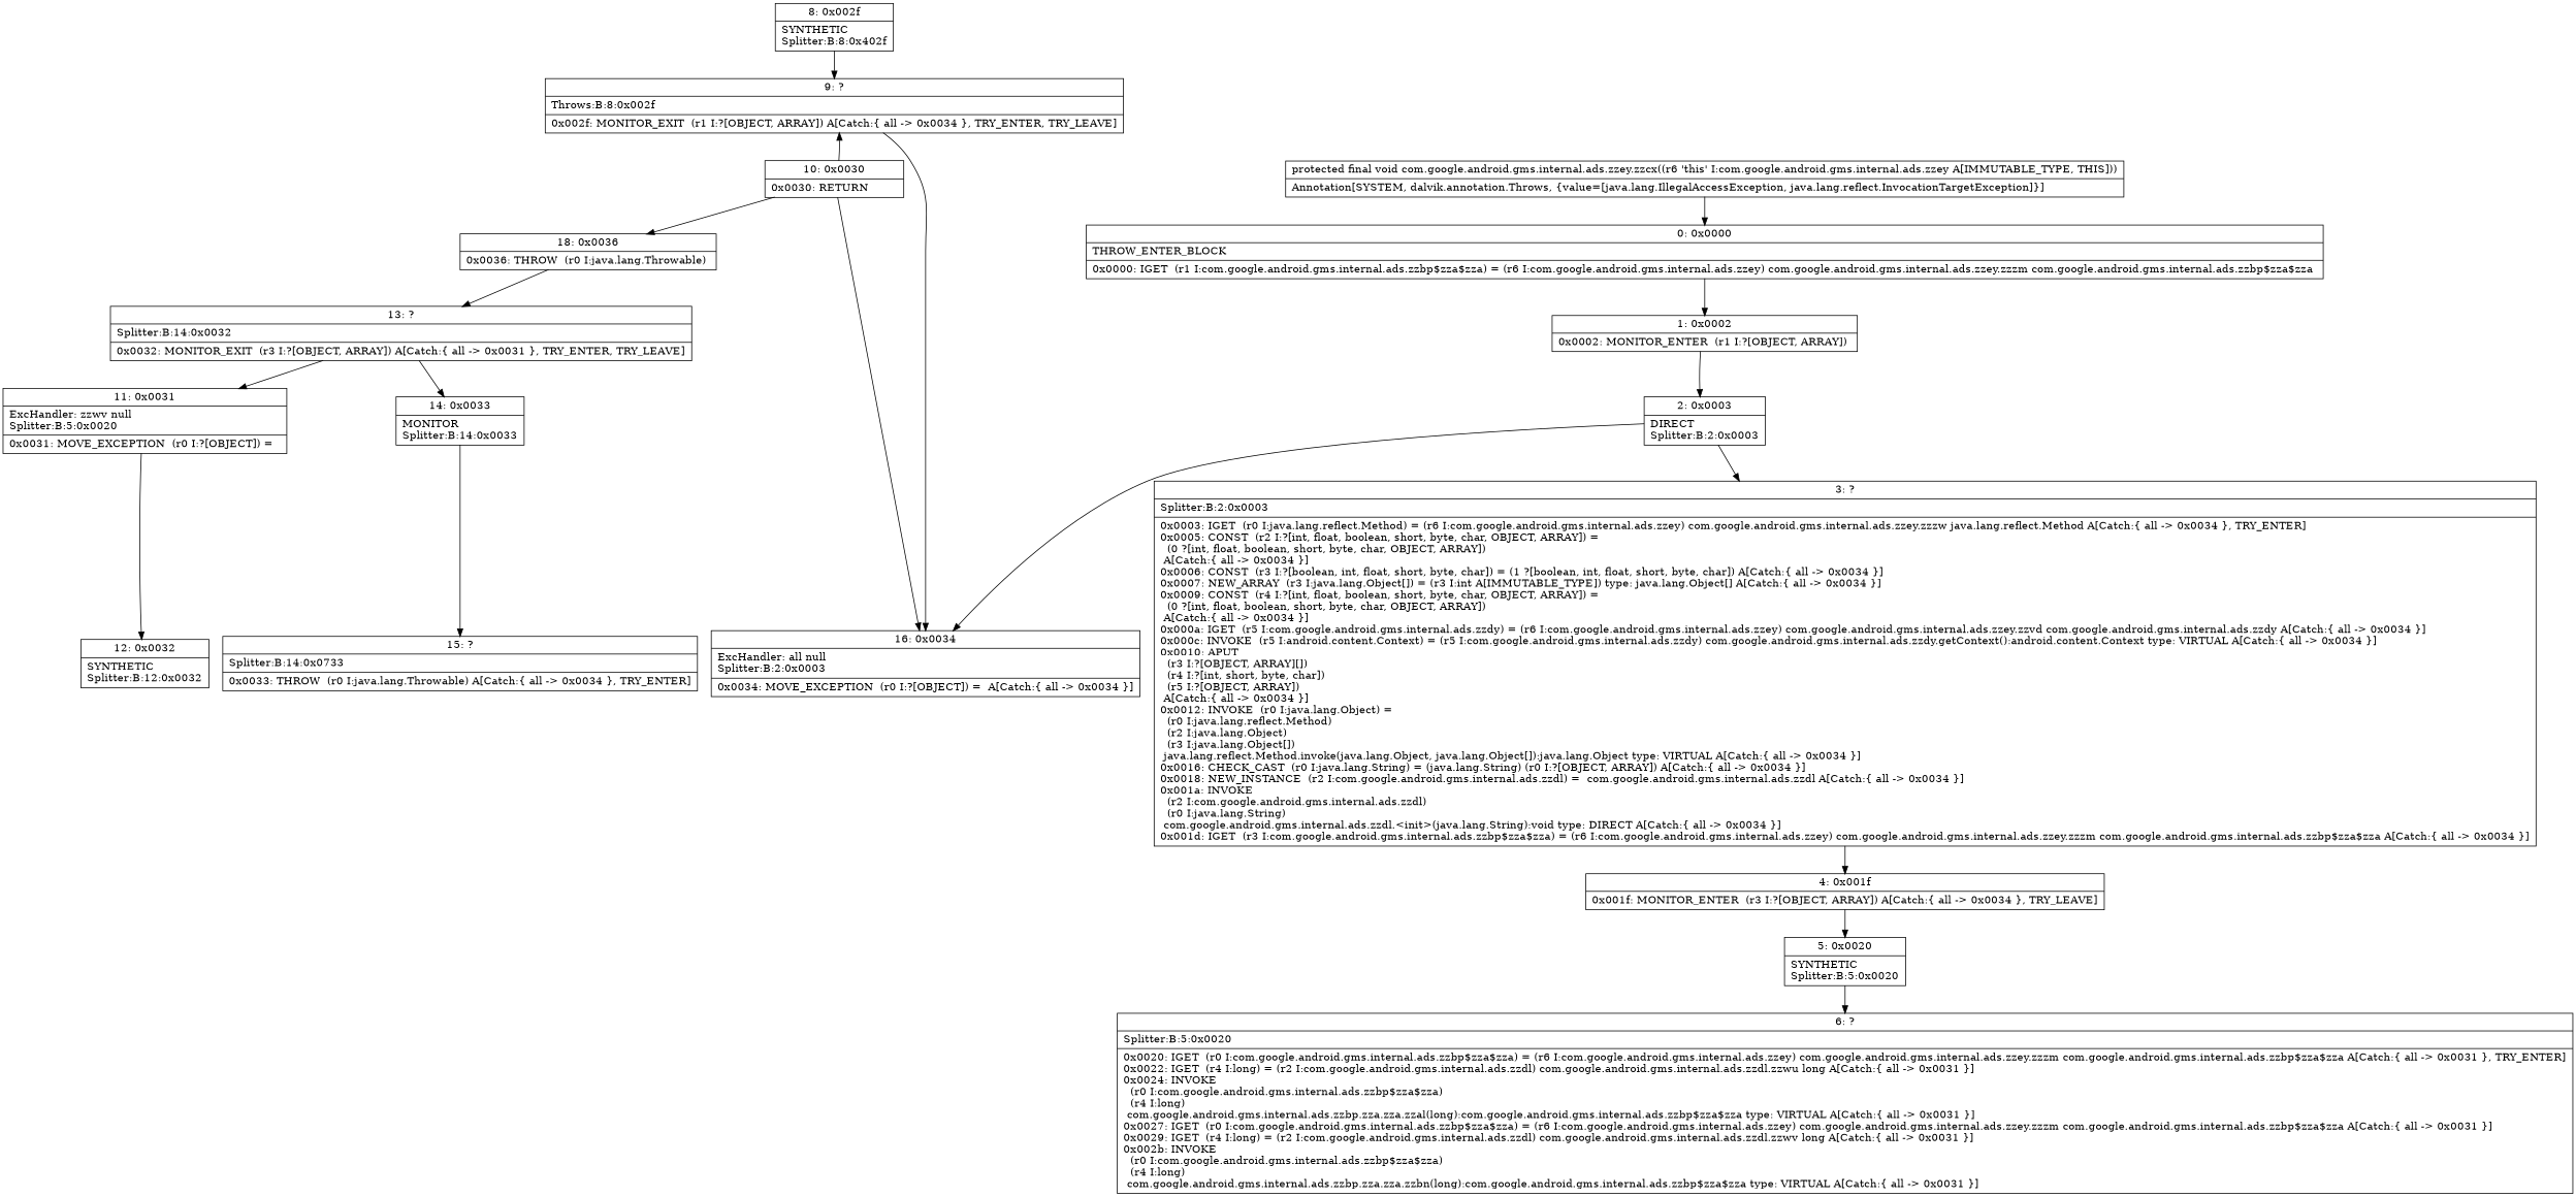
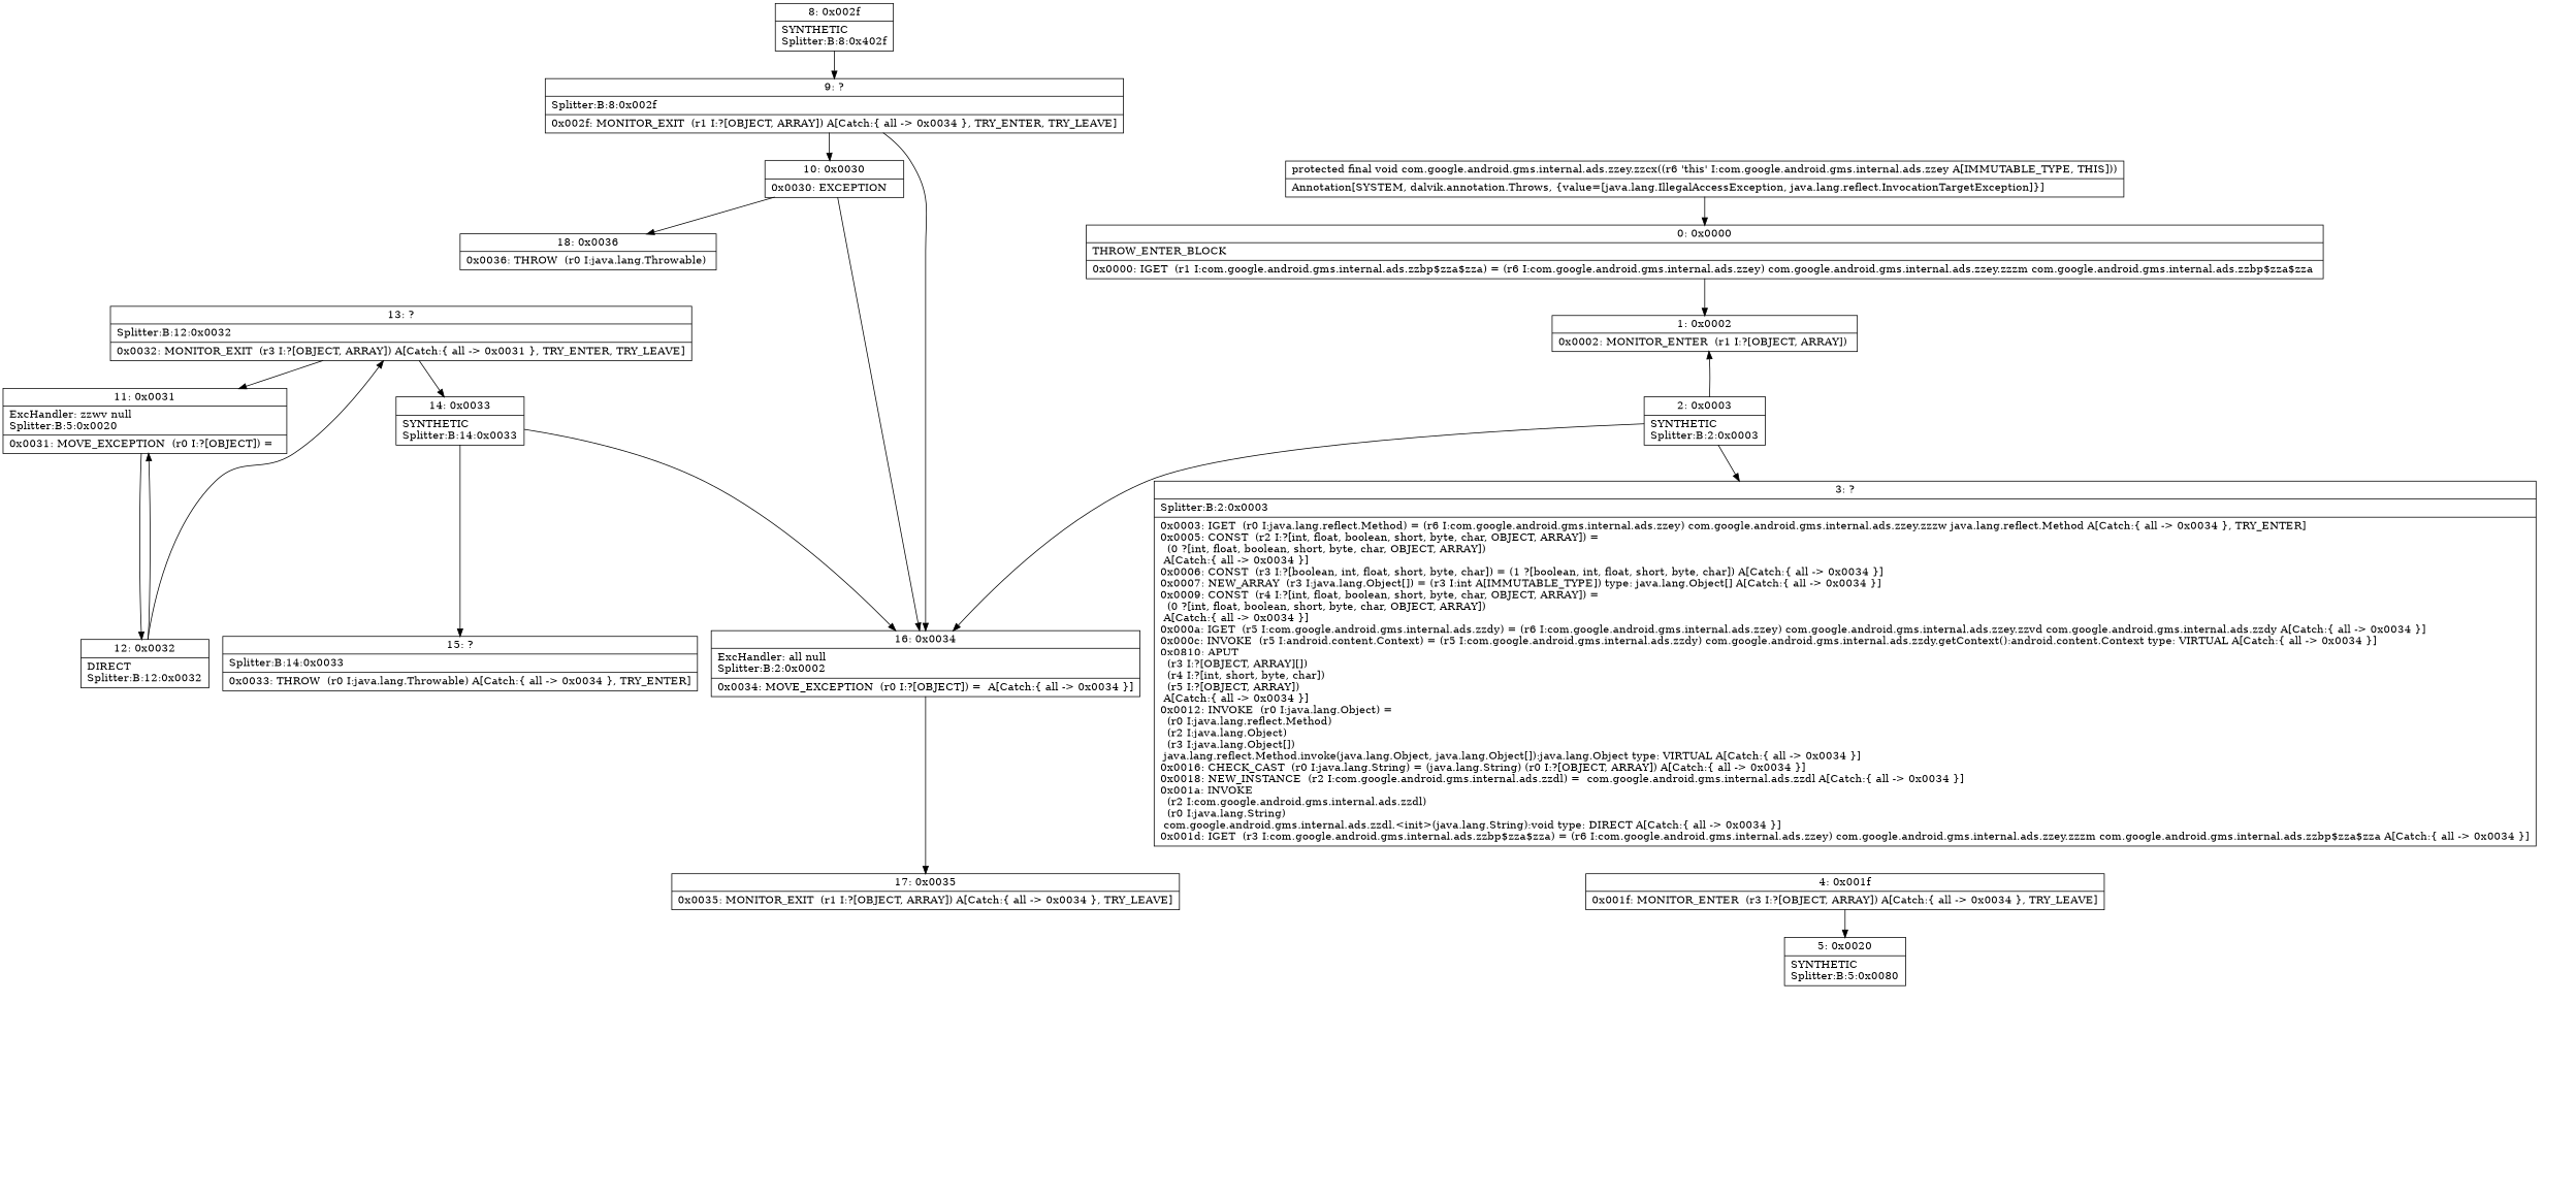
  digraph {
    node [shape=record]
    n1 [label="{0\:\ 0x0000|THROW_ENTER_BLOCK\l|0x0000: IGET  (r1 I:com.google.android.gms.internal.ads.zzbp$zza$zza) = (r6 I:com.google.android.gms.internal.ads.zzey) com.google.android.gms.internal.ads.zzey.zzzm com.google.android.gms.internal.ads.zzbp$zza$zza \l}"]
    n2 [label="{1\:\ 0x0002|0x0002: MONITOR_ENTER  (r1 I:?[OBJECT, ARRAY]) \l}"]
-   n3 [label="{2\:\ 0x0003|DIRECT\lSplitter:B:2:0x0003\l}"]
-   n4 [label="{3\:\ ?|Splitter:B:2:0x0003\l|0x0003: IGET  (r0 I:java.lang.reflect.Method) = (r6 I:com.google.android.gms.internal.ads.zzey) com.google.android.gms.internal.ads.zzey.zzzw java.lang.reflect.Method A[Catch:\{ all \-\> 0x0034 \}, TRY_ENTER]\l0x0005: CONST  (r2 I:?[int, float, boolean, short, byte, char, OBJECT, ARRAY]) = \l  (0 ?[int, float, boolean, short, byte, char, OBJECT, ARRAY])\l A[Catch:\{ all \-\> 0x0034 \}]\l0x0006: CONST  (r3 I:?[boolean, int, float, short, byte, char]) = (1 ?[boolean, int, float, short, byte, char]) A[Catch:\{ all \-\> 0x0034 \}]\l0x0007: NEW_ARRAY  (r3 I:java.lang.Object[]) = (r3 I:int A[IMMUTABLE_TYPE]) type: java.lang.Object[] A[Catch:\{ all \-\> 0x0034 \}]\l0x0009: CONST  (r4 I:?[int, float, boolean, short, byte, char, OBJECT, ARRAY]) = \l  (0 ?[int, float, boolean, short, byte, char, OBJECT, ARRAY])\l A[Catch:\{ all \-\> 0x0034 \}]\l0x000a: IGET  (r5 I:com.google.android.gms.internal.ads.zzdy) = (r6 I:com.google.android.gms.internal.ads.zzey) com.google.android.gms.internal.ads.zzey.zzvd com.google.android.gms.internal.ads.zzdy A[Catch:\{ all \-\> 0x0034 \}]\l0x000c: INVOKE  (r5 I:android.content.Context) = (r5 I:com.google.android.gms.internal.ads.zzdy) com.google.android.gms.internal.ads.zzdy.getContext():android.content.Context type: VIRTUAL A[Catch:\{ all \-\> 0x0034 \}]\l0x0010: APUT  \l  (r3 I:?[OBJECT, ARRAY][])\l  (r4 I:?[int, short, byte, char])\l  (r5 I:?[OBJECT, ARRAY])\l A[Catch:\{ all \-\> 0x0034 \}]\l0x0012: INVOKE  (r0 I:java.lang.Object) = \l  (r0 I:java.lang.reflect.Method)\l  (r2 I:java.lang.Object)\l  (r3 I:java.lang.Object[])\l java.lang.reflect.Method.invoke(java.lang.Object, java.lang.Object[]):java.lang.Object type: VIRTUAL A[Catch:\{ all \-\> 0x0034 \}]\l0x0016: CHECK_CAST  (r0 I:java.lang.String) = (java.lang.String) (r0 I:?[OBJECT, ARRAY]) A[Catch:\{ all \-\> 0x0034 \}]\l0x0018: NEW_INSTANCE  (r2 I:com.google.android.gms.internal.ads.zzdl) =  com.google.android.gms.internal.ads.zzdl A[Catch:\{ all \-\> 0x0034 \}]\l0x001a: INVOKE  \l  (r2 I:com.google.android.gms.internal.ads.zzdl)\l  (r0 I:java.lang.String)\l com.google.android.gms.internal.ads.zzdl.\<init\>(java.lang.String):void type: DIRECT A[Catch:\{ all \-\> 0x0034 \}]\l0x001d: IGET  (r3 I:com.google.android.gms.internal.ads.zzbp$zza$zza) = (r6 I:com.google.android.gms.internal.ads.zzey) com.google.android.gms.internal.ads.zzey.zzzm com.google.android.gms.internal.ads.zzbp$zza$zza A[Catch:\{ all \-\> 0x0034 \}]\l}"]
-   n5 [label="{16\:\ 0x0034|ExcHandler: all null\lSplitter:B:2:0x0003\l|0x0034: MOVE_EXCEPTION  (r0 I:?[OBJECT]) =  A[Catch:\{ all \-\> 0x0034 \}]\l}"]
+   n3 [label="{2\:\ 0x0003|SYNTHETIC\lSplitter:B:2:0x0003\l}"]
+   n4 [label="{3\:\ ?|Splitter:B:2:0x0003\l|0x0003: IGET  (r0 I:java.lang.reflect.Method) = (r6 I:com.google.android.gms.internal.ads.zzey) com.google.android.gms.internal.ads.zzey.zzzw java.lang.reflect.Method A[Catch:\{ all \-\> 0x0034 \}, TRY_ENTER]\l0x0005: CONST  (r2 I:?[int, float, boolean, short, byte, char, OBJECT, ARRAY]) = \l  (0 ?[int, float, boolean, short, byte, char, OBJECT, ARRAY])\l A[Catch:\{ all \-\> 0x0034 \}]\l0x0006: CONST  (r3 I:?[boolean, int, float, short, byte, char]) = (1 ?[boolean, int, float, short, byte, char]) A[Catch:\{ all \-\> 0x0034 \}]\l0x0007: NEW_ARRAY  (r3 I:java.lang.Object[]) = (r3 I:int A[IMMUTABLE_TYPE]) type: java.lang.Object[] A[Catch:\{ all \-\> 0x0034 \}]\l0x0009: CONST  (r4 I:?[int, float, boolean, short, byte, char, OBJECT, ARRAY]) = \l  (0 ?[int, float, boolean, short, byte, char, OBJECT, ARRAY])\l A[Catch:\{ all \-\> 0x0034 \}]\l0x000a: IGET  (r5 I:com.google.android.gms.internal.ads.zzdy) = (r6 I:com.google.android.gms.internal.ads.zzey) com.google.android.gms.internal.ads.zzey.zzvd com.google.android.gms.internal.ads.zzdy A[Catch:\{ all \-\> 0x0034 \}]\l0x000c: INVOKE  (r5 I:android.content.Context) = (r5 I:com.google.android.gms.internal.ads.zzdy) com.google.android.gms.internal.ads.zzdy.getContext():android.content.Context type: VIRTUAL A[Catch:\{ all \-\> 0x0034 \}]\l0x0810: APUT  \l  (r3 I:?[OBJECT, ARRAY][])\l  (r4 I:?[int, short, byte, char])\l  (r5 I:?[OBJECT, ARRAY])\l A[Catch:\{ all \-\> 0x0034 \}]\l0x0012: INVOKE  (r0 I:java.lang.Object) = \l  (r0 I:java.lang.reflect.Method)\l  (r2 I:java.lang.Object)\l  (r3 I:java.lang.Object[])\l java.lang.reflect.Method.invoke(java.lang.Object, java.lang.Object[]):java.lang.Object type: VIRTUAL A[Catch:\{ all \-\> 0x0034 \}]\l0x0016: CHECK_CAST  (r0 I:java.lang.String) = (java.lang.String) (r0 I:?[OBJECT, ARRAY]) A[Catch:\{ all \-\> 0x0034 \}]\l0x0018: NEW_INSTANCE  (r2 I:com.google.android.gms.internal.ads.zzdl) =  com.google.android.gms.internal.ads.zzdl A[Catch:\{ all \-\> 0x0034 \}]\l0x001a: INVOKE  \l  (r2 I:com.google.android.gms.internal.ads.zzdl)\l  (r0 I:java.lang.String)\l com.google.android.gms.internal.ads.zzdl.\<init\>(java.lang.String):void type: DIRECT A[Catch:\{ all \-\> 0x0034 \}]\l0x001d: IGET  (r3 I:com.google.android.gms.internal.ads.zzbp$zza$zza) = (r6 I:com.google.android.gms.internal.ads.zzey) com.google.android.gms.internal.ads.zzey.zzzm com.google.android.gms.internal.ads.zzbp$zza$zza A[Catch:\{ all \-\> 0x0034 \}]\l}"]
+   n5 [label="{16\:\ 0x0034|ExcHandler: all null\lSplitter:B:2:0x0002\l|0x0034: MOVE_EXCEPTION  (r0 I:?[OBJECT]) =  A[Catch:\{ all \-\> 0x0034 \}]\l}"]
    n6 [label="{4\:\ 0x001f|0x001f: MONITOR_ENTER  (r3 I:?[OBJECT, ARRAY]) A[Catch:\{ all \-\> 0x0034 \}, TRY_LEAVE]\l}"]
-   n8 [label="{5\:\ 0x0020|SYNTHETIC\lSplitter:B:5:0x0020\l}"]
-   n9 [label="{6\:\ ?|Splitter:B:5:0x0020\l|0x0020: IGET  (r0 I:com.google.android.gms.internal.ads.zzbp$zza$zza) = (r6 I:com.google.android.gms.internal.ads.zzey) com.google.android.gms.internal.ads.zzey.zzzm com.google.android.gms.internal.ads.zzbp$zza$zza A[Catch:\{ all \-\> 0x0031 \}, TRY_ENTER]\l0x0022: IGET  (r4 I:long) = (r2 I:com.google.android.gms.internal.ads.zzdl) com.google.android.gms.internal.ads.zzdl.zzwu long A[Catch:\{ all \-\> 0x0031 \}]\l0x0024: INVOKE  \l  (r0 I:com.google.android.gms.internal.ads.zzbp$zza$zza)\l  (r4 I:long)\l com.google.android.gms.internal.ads.zzbp.zza.zza.zzal(long):com.google.android.gms.internal.ads.zzbp$zza$zza type: VIRTUAL A[Catch:\{ all \-\> 0x0031 \}]\l0x0027: IGET  (r0 I:com.google.android.gms.internal.ads.zzbp$zza$zza) = (r6 I:com.google.android.gms.internal.ads.zzey) com.google.android.gms.internal.ads.zzey.zzzm com.google.android.gms.internal.ads.zzbp$zza$zza A[Catch:\{ all \-\> 0x0031 \}]\l0x0029: IGET  (r4 I:long) = (r2 I:com.google.android.gms.internal.ads.zzdl) com.google.android.gms.internal.ads.zzdl.zzwv long A[Catch:\{ all \-\> 0x0031 \}]\l0x002b: INVOKE  \l  (r0 I:com.google.android.gms.internal.ads.zzbp$zza$zza)\l  (r4 I:long)\l com.google.android.gms.internal.ads.zzbp.zza.zza.zzbn(long):com.google.android.gms.internal.ads.zzbp$zza$zza type: VIRTUAL A[Catch:\{ all \-\> 0x0031 \}]\l}"]
+   n7 [label="{17\:\ 0x0035|0x0035: MONITOR_EXIT  (r1 I:?[OBJECT, ARRAY]) A[Catch:\{ all \-\> 0x0034 \}, TRY_LEAVE]\l}"]
+   n8 [label="{5\:\ 0x0020|SYNTHETIC\lSplitter:B:5:0x0080\l}"]
    n10 [label="{11\:\ 0x0031|ExcHandler: zzwv null\lSplitter:B:5:0x0020\l|0x0031: MOVE_EXCEPTION  (r0 I:?[OBJECT]) =  \l}"]
-   n11 [label="{12\:\ 0x0032|SYNTHETIC\lSplitter:B:12:0x0032\l}"]
+   n11 [label="{12\:\ 0x0032|DIRECT\lSplitter:B:12:0x0032\l}"]
    n12 [label="{8\:\ 0x002f|SYNTHETIC\lSplitter:B:8:0x402f\l}"]
-   n13 [label="{9\:\ ?|Throws:B:8:0x002f\l|0x002f: MONITOR_EXIT  (r1 I:?[OBJECT, ARRAY]) A[Catch:\{ all \-\> 0x0034 \}, TRY_ENTER, TRY_LEAVE]\l}"]
-   n14 [label="{10\:\ 0x0030|0x0030: RETURN   \l}"]
+   n13 [label="{9\:\ ?|Splitter:B:8:0x002f\l|0x002f: MONITOR_EXIT  (r1 I:?[OBJECT, ARRAY]) A[Catch:\{ all \-\> 0x0034 \}, TRY_ENTER, TRY_LEAVE]\l}"]
+   n14 [label="{10\:\ 0x0030|0x0030: EXCEPTION   \l}"]
    n15 [label="{18\:\ 0x0036|0x0036: THROW  (r0 I:java.lang.Throwable) \l}"]
-   n16 [label="{13\:\ ?|Splitter:B:14:0x0032\l|0x0032: MONITOR_EXIT  (r3 I:?[OBJECT, ARRAY]) A[Catch:\{ all \-\> 0x0031 \}, TRY_ENTER, TRY_LEAVE]\l}"]
-   n17 [label="{14\:\ 0x0033|MONITOR\lSplitter:B:14:0x0033\l}"]
-   n18 [label="{15\:\ ?|Splitter:B:14:0x0733\l|0x0033: THROW  (r0 I:java.lang.Throwable) A[Catch:\{ all \-\> 0x0034 \}, TRY_ENTER]\l}"]
+   n16 [label="{13\:\ ?|Splitter:B:12:0x0032\l|0x0032: MONITOR_EXIT  (r3 I:?[OBJECT, ARRAY]) A[Catch:\{ all \-\> 0x0031 \}, TRY_ENTER, TRY_LEAVE]\l}"]
+   n17 [label="{14\:\ 0x0033|SYNTHETIC\lSplitter:B:14:0x0033\l}"]
+   n18 [label="{15\:\ ?|Splitter:B:14:0x0033\l|0x0033: THROW  (r0 I:java.lang.Throwable) A[Catch:\{ all \-\> 0x0034 \}, TRY_ENTER]\l}"]
    n19 [label="{protected final void com.google.android.gms.internal.ads.zzey.zzcx((r6 'this' I:com.google.android.gms.internal.ads.zzey A[IMMUTABLE_TYPE, THIS]))  | Annotation[SYSTEM, dalvik.annotation.Throws, \{value=[java.lang.IllegalAccessException, java.lang.reflect.InvocationTargetException]\}]\l}"]
    n1 -> n2
-   n2 -> n3
+   n3 -> n2
    n3 -> n4
    n3 -> n5
-   n4 -> n6
+   n5 -> n7
    n6 -> n8
-   n8 -> n9
    n10 -> n11
-   n15 -> n16
+   n11 -> n10
+   n11 -> n16
    n12 -> n13
    n13 -> n5
-   n14 -> n13
+   n13 -> n14
    n14 -> n5
    n14 -> n15
    n16 -> n10
    n16 -> n17
+   n17 -> n5
    n17 -> n18
    n19 -> n1
  }
